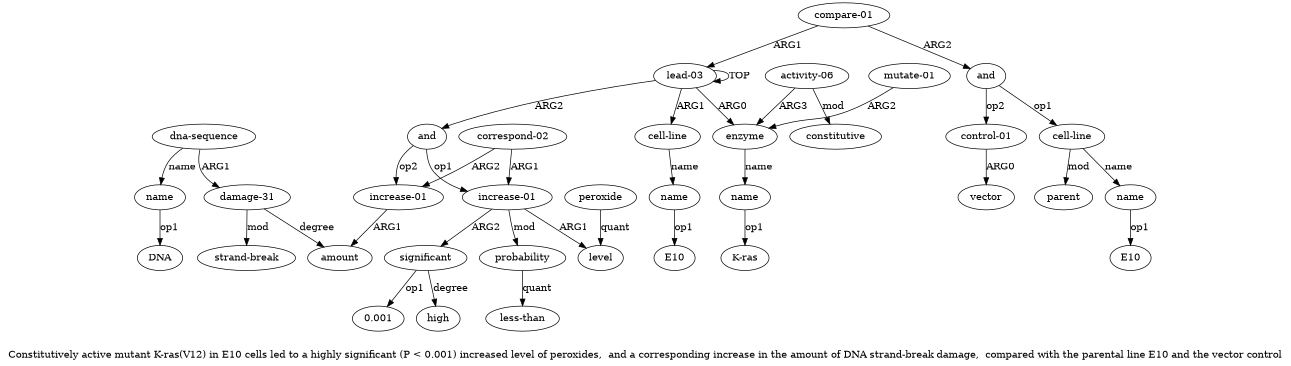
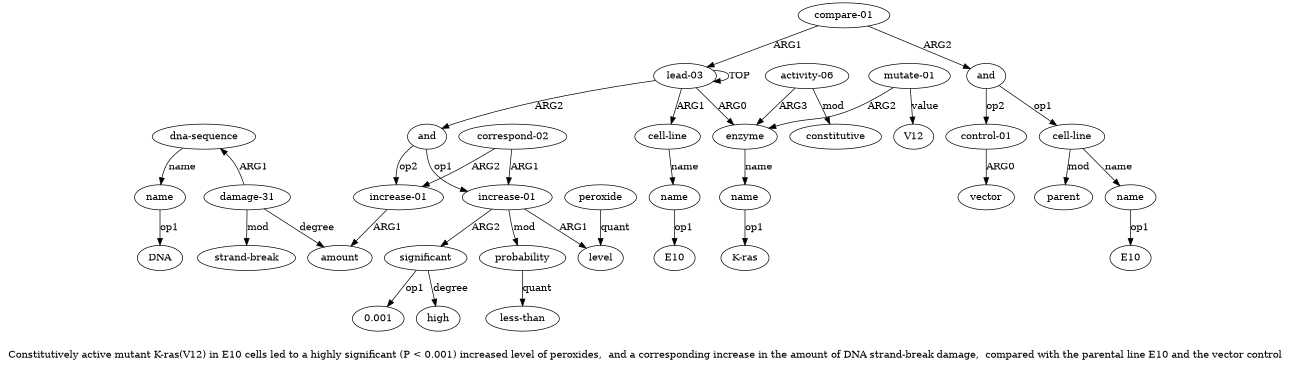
  digraph {
    label="Constitutively active mutant K-ras(V12) in E10 cells led to a highly significant (P < 0.001) increased level of peroxides,  and a corresponding increase in the amount of DNA strand-break damage,  compared with the parental line E10 and the vector control"
    node [color=black gold_ind=-1 gold_label=name test_ind=-1 test_label=name]
    edge [color=black gold_label=op1 test_label=op1]
    n1 [gold_ind=20 label=name test_ind=20]
    n2 [gold_label=DNA label=DNA test_label=DNA]
    n3 [gold_ind=21 gold_label="strand-break" label="strand-break" test_ind=21 test_label="strand-break"]
    n4 [gold_ind=22 gold_label="correspond-02" label="correspond-02" test_ind=22 test_label="correspond-02"]
    n5 [gold_ind=16 gold_label="increase-01" label="increase-01" test_ind=16 test_label="increase-01"]
    n6 [gold_ind=9 gold_label="increase-01" label="increase-01" test_ind=9 test_label="increase-01"]
    n7 [gold_ind=17 gold_label=amount label=amount test_ind=17 test_label=amount]
    n8 [gold_ind=14 gold_label=probability label=probability test_ind=14 test_label=probability]
    n9 [gold_ind=10 gold_label=level label=level test_ind=10 test_label=level]
    n10 [gold_ind=12 gold_label=significant label=significant test_ind=12 test_label=significant]
    n11 [gold_ind=15 gold_label="less-than" label="less-than" test_ind=15 test_label="less-than"]
    n12 [gold_label=0.001 label=0.001 test_label=0.001]
    n13 [gold_ind=13 gold_label=high label=high test_ind=13 test_label=high]
    n14 [gold_ind=23 gold_label="compare-01" label="compare-01" test_ind=23 test_label="compare-01"]
    n15 [gold_ind=24 gold_label=and label=and test_ind=24 test_label=and]
    n16 [gold_ind=0 gold_label="lead-03" label="lead-03" test_ind=0 test_label="lead-03"]
    n17 [gold_ind=25 gold_label="cell-line" label="cell-line" test_ind=25 test_label="cell-line"]
    n18 [gold_ind=28 gold_label="control-01" label="control-01" test_ind=28 test_label="control-01"]
    n19 [gold_ind=1 gold_label=enzyme label=enzyme test_ind=1 test_label=enzyme]
    n20 [gold_ind=6 gold_label="cell-line" label="cell-line" test_ind=6 test_label="cell-line"]
    n21 [gold_ind=8 gold_label=and label=and test_ind=8 test_label=and]
    n22 [gold_ind=26 label=name test_ind=26]
    n23 [gold_ind=27 gold_label=parent label=parent test_ind=27 test_label=parent]
    n24 [gold_ind=29 gold_label=vector label=vector test_ind=29 test_label=vector]
    n25 [gold_ind=2 label=name test_ind=2]
    n26 [gold_ind=7 label=name test_ind=7]
    n27 [gold_label=E10 label=E10 test_label=E10]
    n28 [gold_label="K-ras" label="K-ras" test_label="K-ras"]
+   n29 [gold_label=V12 label=V12 test_label=V12]
    n30 [gold_label=E10 label=E10 test_label=E10]
    n31 [gold_ind=11 gold_label=peroxide label=peroxide test_ind=11 test_label=peroxide]
    n32 [gold_ind=19 gold_label="dna-sequence" label="dna-sequence" test_ind=19 test_label="dna-sequence"]
    n33 [gold_ind=18 gold_label="damage-01" label="damage-31" test_ind=18 test_label="damage-01"]
    n34 [gold_ind=3 gold_label="activity-06" label="activity-06" test_ind=3 test_label="activity-06"]
    n35 [gold_ind=4 gold_label=constitutive label=constitutive test_ind=4 test_label=constitutive]
    n36 [gold_ind=5 gold_label="mutate-01" label="mutate-01" test_ind=5 test_label="mutate-01"]
    n1 -> n2 [label=op1]
    n4 -> n5 [gold_label=ARG2 label=ARG2 test_label=ARG2]
    n4 -> n6 [gold_label=ARG1 label=ARG1 test_label=ARG1]
    n5 -> n7 [gold_label=ARG1 label=ARG1 test_label=ARG1]
    n6 -> n8 [gold_label=mod label=mod test_label=mod]
    n6 -> n9 [gold_label=ARG1 label=ARG1 test_label=ARG1]
    n6 -> n10 [gold_label=ARG2 label=ARG2 test_label=ARG2]
    n8 -> n11 [gold_label=quant label=quant test_label=quant]
    n10 -> n12 [label=op1]
    n10 -> n13 [gold_label=degree label=degree test_label=degree]
    n14 -> n15 [gold_label=ARG2 label=ARG2 test_label=ARG2]
    n14 -> n16 [gold_label=ARG1 label=ARG1 test_label=ARG1]
    n15 -> n17 [label=op1]
    n15 -> n18 [gold_label=op2 label=op2 test_label=op2]
    n16 -> n16 [gold_label=TOP label=TOP test_label=TOP]
    n16 -> n19 [gold_label=ARG0 label=ARG0 test_label=ARG0]
    n16 -> n20 [gold_label=ARG1 label=ARG1 test_label=ARG1]
    n16 -> n21 [gold_label=ARG2 label=ARG2 test_label=ARG2]
    n17 -> n22 [gold_label=name label=name test_label=name]
    n17 -> n23 [gold_label=mod label=mod test_label=mod]
    n18 -> n24 [gold_label=ARG0 label=ARG0 test_label=ARG0]
    n19 -> n25 [gold_label=name label=name test_label=name]
    n20 -> n26 [gold_label=name label=name test_label=name]
    n21 -> n5 [gold_label=op2 label=op2 test_label=op2]
    n21 -> n6 [label=op1]
    n22 -> n27 [label=op1]
    n25 -> n28 [label=op1]
    n26 -> n30 [label=op1]
    n31 -> n9 [gold_label=quant label=quant test_label=quant]
    n32 -> n1 [gold_label=name label=name test_label=name]
    n33 -> n3 [gold_label=mod label=mod test_label=mod]
    n33 -> n7 [gold_label=degree label=degree test_label=degree]
-   n32 -> n33 [gold_label=ARG1 label=ARG1 test_label=ARG1]
+   n33 -> n32 [gold_label=ARG1 label=ARG1 test_label=ARG1]
    n34 -> n19 [gold_label=ARG0 label=ARG3 test_label=ARG0]
    n34 -> n35 [gold_label=mod label=mod test_label=mod]
    n36 -> n19 [gold_label=ARG2 label=ARG2 test_label=ARG2]
+   n36 -> n29 [gold_label=value label=value test_label=value]
  }
